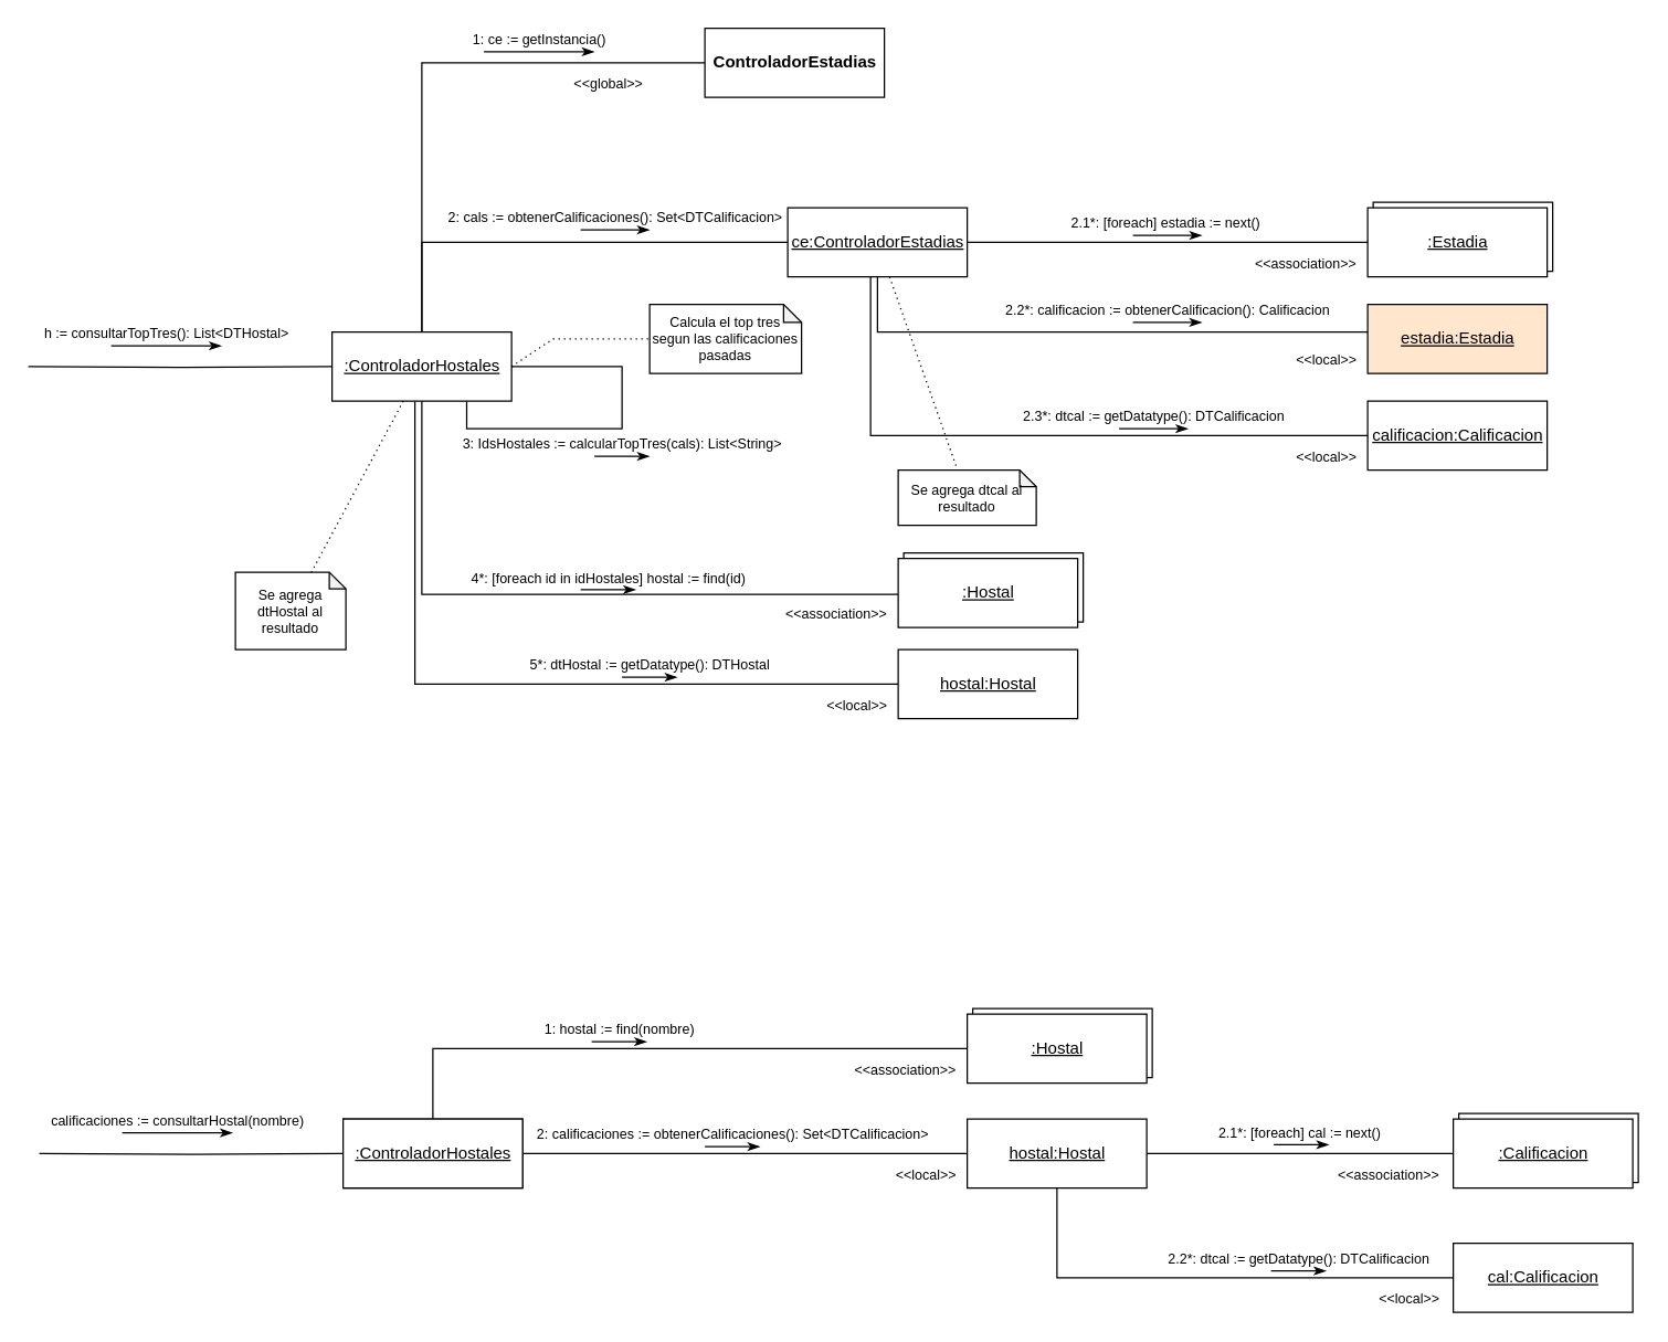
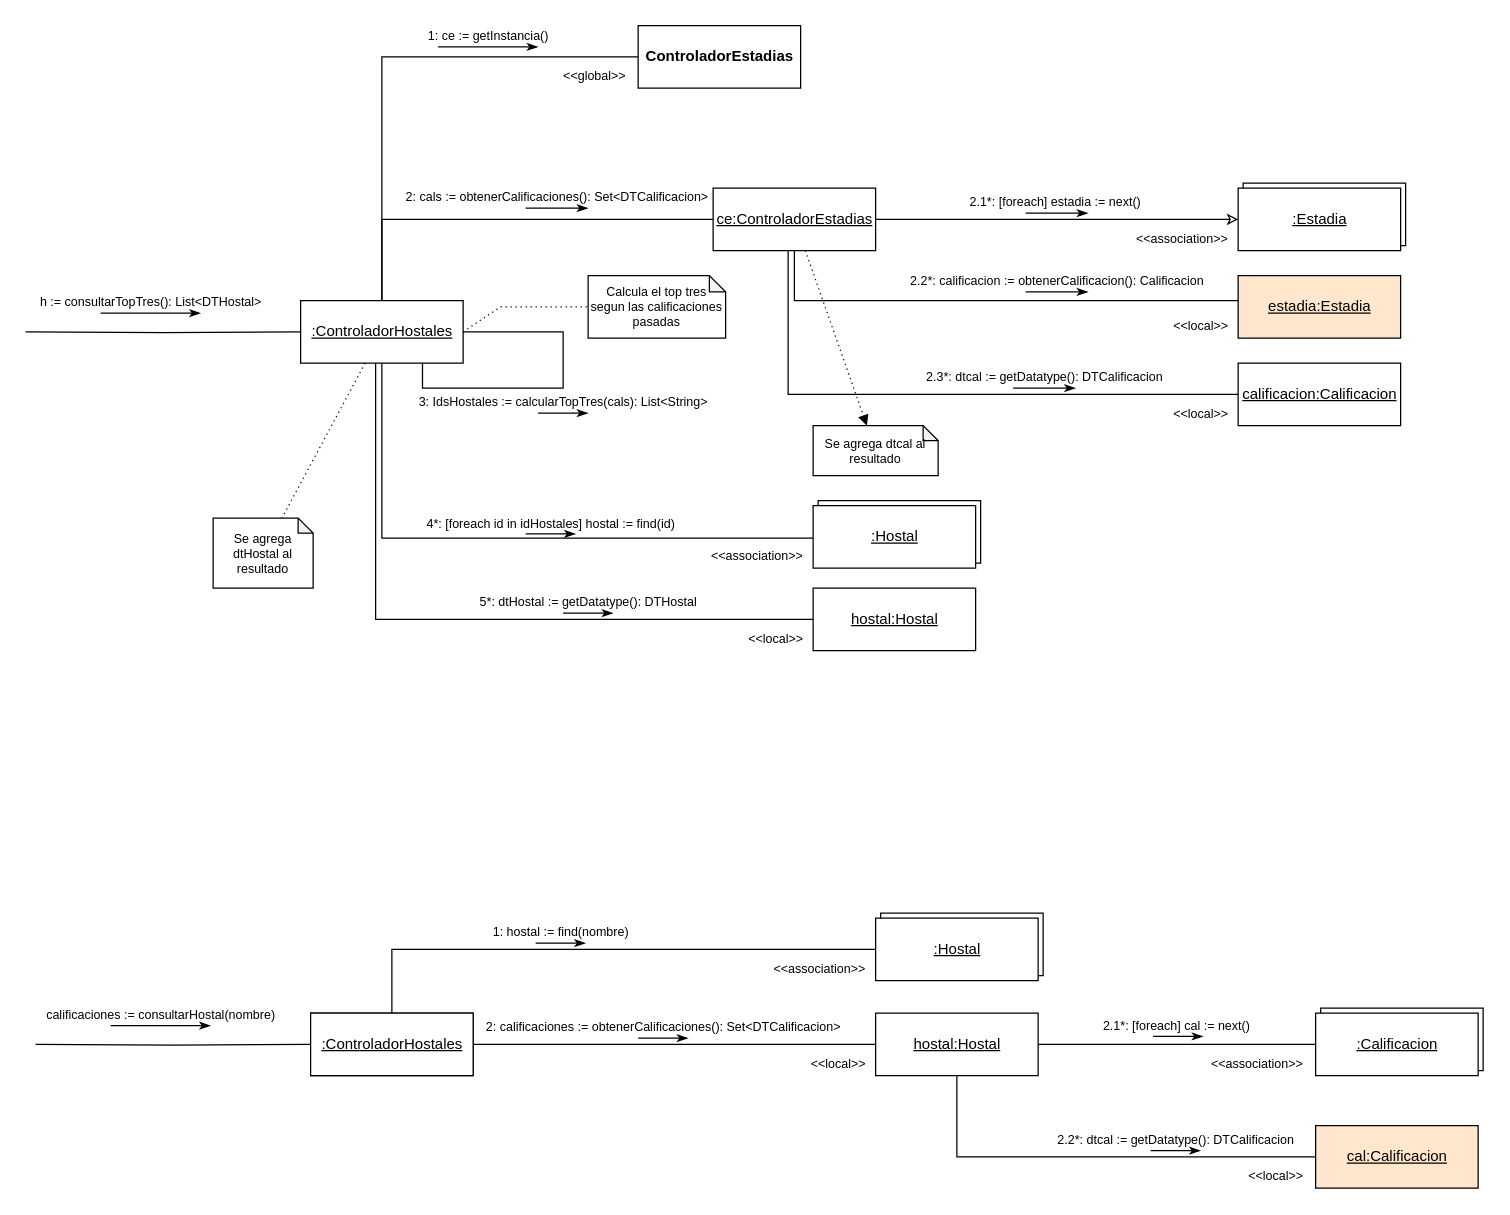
  <mxCell id="0" />
  <mxCell id="1" parent="0" />
  <mxCell id="2" style="edgeStyle=orthogonalEdgeStyle;rounded=0;orthogonalLoop=1;jettySize=auto;html=1;exitX=0.5;exitY=0;exitDx=0;exitDy=0;entryX=0;entryY=0.5;entryDx=0;entryDy=0;labelBackgroundColor=none;fontSize=10;endArrow=none;endFill=0;" parent="1" source="6" target="9" edge="1"><mxGeometry relative="1" as="geometry" /></mxCell>
  <mxCell id="3" style="edgeStyle=orthogonalEdgeStyle;rounded=0;orthogonalLoop=1;jettySize=auto;html=1;exitX=0.5;exitY=0;exitDx=0;exitDy=0;entryX=0;entryY=0.5;entryDx=0;entryDy=0;labelBackgroundColor=none;fontSize=10;endArrow=none;endFill=0;" parent="1" source="6" target="14" edge="1"><mxGeometry relative="1" as="geometry" /></mxCell>
  <mxCell id="4" style="edgeStyle=orthogonalEdgeStyle;rounded=0;orthogonalLoop=1;jettySize=auto;html=1;exitX=0.5;exitY=1;exitDx=0;exitDy=0;endArrow=none;endFill=0;" parent="1" source="6" target="47" edge="1"><mxGeometry relative="1" as="geometry"><Array as="points"><mxPoint x="305" y="430" /></Array></mxGeometry></mxCell>
  <mxCell id="5" style="edgeStyle=orthogonalEdgeStyle;rounded=0;orthogonalLoop=1;jettySize=auto;html=1;endArrow=none;endFill=0;" parent="1" source="6" target="49" edge="1"><mxGeometry relative="1" as="geometry"><Array as="points"><mxPoint x="300" y="495" /></Array></mxGeometry></mxCell>
  <mxCell id="6" value=":ControladorHostales" style="html=1;fontStyle=4" parent="1" vertex="1"><mxGeometry x="240" y="240" width="130" height="50" as="geometry" /></mxCell>
  <mxCell id="7" value="" style="edgeStyle=orthogonalEdgeStyle;rounded=0;orthogonalLoop=1;jettySize=auto;html=1;endArrow=none;endFill=0;" parent="1" target="6" edge="1"><mxGeometry relative="1" as="geometry"><mxPoint x="20" y="265" as="sourcePoint" /></mxGeometry></mxCell>
  <mxCell id="8" value="h := consultarTopTres(): List&amp;lt;DTHostal&amp;gt;" style="html=1;verticalAlign=bottom;endArrow=classicThin;rounded=0;fontSize=10;labelBackgroundColor=none;endFill=1;" parent="1" edge="1"><mxGeometry width="80" relative="1" as="geometry"><mxPoint x="80" y="250" as="sourcePoint" /><mxPoint x="160" y="250" as="targetPoint" /><mxPoint as="offset" /></mxGeometry></mxCell>
  <mxCell id="9" value="ControladorEstadias" style="html=1;fontStyle=1" parent="1" vertex="1"><mxGeometry x="510" y="20" width="130" height="50" as="geometry" /></mxCell>
  <mxCell id="10" value="1: ce := getInstancia()" style="html=1;verticalAlign=bottom;endArrow=classicThin;rounded=0;fontSize=10;labelBackgroundColor=none;endFill=1;" parent="1" edge="1"><mxGeometry width="80" relative="1" as="geometry"><mxPoint x="350" y="37" as="sourcePoint" /><mxPoint x="430" y="37" as="targetPoint" /><mxPoint as="offset" /></mxGeometry></mxCell>
- <mxCell id="11" style="edgeStyle=orthogonalEdgeStyle;rounded=0;orthogonalLoop=1;jettySize=auto;html=1;endArrow=none;endFill=0;" parent="1" source="14" target="39" edge="1"><mxGeometry relative="1" as="geometry"><mxPoint x="880" y="175" as="targetPoint" /></mxGeometry></mxCell>
+ <mxCell id="11" style="edgeStyle=orthogonalEdgeStyle;rounded=0;orthogonalLoop=1;jettySize=auto;html=1;endArrow=classic;endFill=0;" parent="1" source="14" target="39" edge="1"><mxGeometry relative="1" as="geometry"><mxPoint x="880" y="175" as="targetPoint" /></mxGeometry></mxCell>
  <mxCell id="12" style="edgeStyle=orthogonalEdgeStyle;rounded=0;orthogonalLoop=1;jettySize=auto;html=1;endArrow=none;endFill=0;" parent="1" source="14" target="41" edge="1"><mxGeometry relative="1" as="geometry"><Array as="points"><mxPoint x="635" y="240" /></Array></mxGeometry></mxCell>
  <mxCell id="13" style="edgeStyle=orthogonalEdgeStyle;rounded=0;orthogonalLoop=1;jettySize=auto;html=1;endArrow=none;endFill=0;" parent="1" source="14" target="43" edge="1"><mxGeometry relative="1" as="geometry"><Array as="points"><mxPoint x="630" y="315" /></Array></mxGeometry></mxCell>
  <mxCell id="14" value="ce:ControladorEstadias" style="html=1;fontStyle=4" parent="1" vertex="1"><mxGeometry x="570" y="150" width="130" height="50" as="geometry" /></mxCell>
  <mxCell id="15" value="2: cals := obtenerCalificaciones(): Set&amp;lt;DTCalificacion&amp;gt;" style="html=1;verticalAlign=bottom;endArrow=classicThin;rounded=0;fontSize=10;labelBackgroundColor=none;endFill=1;" parent="1" edge="1"><mxGeometry width="80" relative="1" as="geometry"><mxPoint x="420" y="166" as="sourcePoint" /><mxPoint x="470" y="166" as="targetPoint" /><mxPoint as="offset" /></mxGeometry></mxCell>
  <mxCell id="16" value="3: IdsHostales := calcularTopTres(cals): List&amp;lt;String&amp;gt;" style="html=1;verticalAlign=bottom;endArrow=classicThin;rounded=0;fontSize=10;labelBackgroundColor=none;endFill=1;" parent="1" edge="1"><mxGeometry width="80" relative="1" as="geometry"><mxPoint x="430" y="330" as="sourcePoint" /><mxPoint x="470" y="330" as="targetPoint" /><mxPoint as="offset" /></mxGeometry></mxCell>
  <mxCell id="17" value="" style="endArrow=none;dashed=1;html=1;dashPattern=1 3;strokeWidth=1;rounded=0;labelBackgroundColor=none;fontSize=10;exitX=1;exitY=0.5;exitDx=0;exitDy=0;entryX=0;entryY=0.5;entryDx=0;entryDy=0;entryPerimeter=0;" parent="1" source="6" target="18" edge="1"><mxGeometry width="50" height="50" relative="1" as="geometry"><mxPoint x="390" y="250" as="sourcePoint" /><mxPoint x="420" y="220" as="targetPoint" /><Array as="points"><mxPoint x="400" y="245" /></Array></mxGeometry></mxCell>
  <mxCell id="18" value="Calcula el top tres segun las calificaciones pasadas" style="shape=note;whiteSpace=wrap;html=1;backgroundOutline=1;darkOpacity=0.05;fontSize=10;size=13;" parent="1" vertex="1"><mxGeometry x="470" y="220" width="110" height="50" as="geometry" /></mxCell>
  <mxCell id="19" style="edgeStyle=orthogonalEdgeStyle;rounded=0;orthogonalLoop=1;jettySize=auto;html=1;exitX=1;exitY=0.5;exitDx=0;exitDy=0;entryX=0.75;entryY=1;entryDx=0;entryDy=0;labelBackgroundColor=none;fontSize=10;endArrow=none;endFill=0;strokeWidth=1;" parent="1" source="6" target="6" edge="1"><mxGeometry relative="1" as="geometry"><Array as="points"><mxPoint x="450" y="265" /><mxPoint x="450" y="310" /><mxPoint x="338" y="310" /></Array></mxGeometry></mxCell>
- <mxCell id="20" value="&amp;lt;&amp;lt;global&amp;gt;&amp;gt;" style="text;html=1;align=center;verticalAlign=middle;resizable=0;points=[];autosize=1;strokeColor=none;fillColor=none;fontSize=10;" parent="1" vertex="1"><mxGeometry x="405" y="50" width="70" height="20" as="geometry" /></mxCell>
+ <mxCell id="20" value="&amp;lt;&amp;lt;global&amp;gt;&amp;gt;" style="text;html=1;align=center;verticalAlign=middle;resizable=0;points=[];autosize=1;strokeColor=none;fillColor=none;fontSize=10;" parent="1" vertex="1"><mxGeometry x="440" y="50" width="70" height="20" as="geometry" /></mxCell>
  <mxCell id="21" value=":ControladorHostales" style="html=1;fontStyle=4" parent="1" vertex="1"><mxGeometry x="248" y="810" width="130" height="50" as="geometry" /></mxCell>
  <mxCell id="22" value="" style="edgeStyle=orthogonalEdgeStyle;rounded=0;orthogonalLoop=1;jettySize=auto;html=1;endArrow=none;endFill=0;" parent="1" target="21" edge="1"><mxGeometry relative="1" as="geometry"><mxPoint x="28" y="835" as="sourcePoint" /></mxGeometry></mxCell>
  <mxCell id="23" value="calificaciones := consultarHostal(nombre)" style="html=1;verticalAlign=bottom;endArrow=classicThin;rounded=0;fontSize=10;labelBackgroundColor=none;endFill=1;" parent="1" edge="1"><mxGeometry width="80" relative="1" as="geometry"><mxPoint x="88" y="820" as="sourcePoint" /><mxPoint x="168" y="820" as="targetPoint" /><mxPoint as="offset" /></mxGeometry></mxCell>
  <mxCell id="24" style="edgeStyle=orthogonalEdgeStyle;rounded=0;orthogonalLoop=1;jettySize=auto;html=1;exitX=0.5;exitY=0;exitDx=0;exitDy=0;entryX=0;entryY=0.5;entryDx=0;entryDy=0;endArrow=none;endFill=0;" parent="1" source="26" target="29" edge="1"><mxGeometry relative="1" as="geometry" /></mxCell>
  <mxCell id="25" style="edgeStyle=orthogonalEdgeStyle;rounded=0;orthogonalLoop=1;jettySize=auto;html=1;exitX=1;exitY=0.5;exitDx=0;exitDy=0;entryX=0;entryY=0.5;entryDx=0;entryDy=0;endArrow=none;endFill=0;" parent="1" source="26" target="33" edge="1"><mxGeometry relative="1" as="geometry" /></mxCell>
  <mxCell id="26" value=":ControladorHostales" style="html=1;fontStyle=4" parent="1" vertex="1"><mxGeometry x="248" y="810" width="130" height="50" as="geometry" /></mxCell>
  <mxCell id="27" value="" style="group" parent="1" vertex="1" connectable="0"><mxGeometry x="700" y="730" width="134" height="54" as="geometry" /></mxCell>
  <mxCell id="28" value="" style="html=1;fontStyle=4" parent="27" vertex="1"><mxGeometry x="4" width="130" height="50" as="geometry" /></mxCell>
  <mxCell id="29" value=":Hostal" style="html=1;fontStyle=4" parent="27" vertex="1"><mxGeometry y="4" width="130" height="50" as="geometry" /></mxCell>
  <mxCell id="30" value="1: hostal := find(nombre)" style="html=1;verticalAlign=bottom;endArrow=classicThin;rounded=0;fontSize=10;labelBackgroundColor=none;endFill=1;" parent="1" edge="1"><mxGeometry width="80" relative="1" as="geometry"><mxPoint x="428" y="754" as="sourcePoint" /><mxPoint x="468" y="754" as="targetPoint" /><mxPoint as="offset" /></mxGeometry></mxCell>
  <mxCell id="31" style="edgeStyle=orthogonalEdgeStyle;rounded=0;orthogonalLoop=1;jettySize=auto;html=1;endArrow=none;endFill=0;" parent="1" source="33" target="53" edge="1"><mxGeometry relative="1" as="geometry" /></mxCell>
  <mxCell id="32" style="edgeStyle=orthogonalEdgeStyle;rounded=0;orthogonalLoop=1;jettySize=auto;html=1;endArrow=none;endFill=0;" parent="1" source="33" target="54" edge="1"><mxGeometry relative="1" as="geometry"><Array as="points"><mxPoint x="765" y="925" /></Array></mxGeometry></mxCell>
  <mxCell id="33" value="hostal:Hostal" style="html=1;fontStyle=4" parent="1" vertex="1"><mxGeometry x="700" y="810" width="130" height="50" as="geometry" /></mxCell>
  <mxCell id="34" value="2: calificaciones := obtenerCalificaciones(): Set&amp;lt;DTCalificacion&amp;gt;" style="html=1;verticalAlign=bottom;endArrow=classicThin;rounded=0;fontSize=10;labelBackgroundColor=none;endFill=1;" parent="1" edge="1"><mxGeometry width="80" relative="1" as="geometry"><mxPoint x="510" y="830" as="sourcePoint" /><mxPoint x="550" y="830" as="targetPoint" /><mxPoint as="offset" /></mxGeometry></mxCell>
  <mxCell id="35" value="Se agrega dtcal al resultado" style="shape=note;whiteSpace=wrap;html=1;backgroundOutline=1;darkOpacity=0.05;size=12;fontSize=10;" parent="1" vertex="1"><mxGeometry x="650" y="340" width="100" height="40" as="geometry" /></mxCell>
- <mxCell id="36" value="" style="endArrow=none;dashed=1;html=1;dashPattern=1 3;strokeWidth=1;rounded=0;" parent="1" source="14" target="35" edge="1"><mxGeometry width="50" height="50" relative="1" as="geometry"><mxPoint x="704" y="158.645" as="sourcePoint" /><mxPoint x="776.66" y="154" as="targetPoint" /></mxGeometry></mxCell>
+ <mxCell id="36" value="" style="endArrow=block;dashed=1;html=1;dashPattern=1 3;strokeWidth=1;rounded=0;" parent="1" source="14" target="35" edge="1"><mxGeometry width="50" height="50" relative="1" as="geometry"><mxPoint x="704" y="158.645" as="sourcePoint" /><mxPoint x="776.66" y="154" as="targetPoint" /></mxGeometry></mxCell>
  <mxCell id="37" value="" style="group" parent="1" vertex="1" connectable="0"><mxGeometry x="990" y="146" width="134" height="54" as="geometry" /></mxCell>
  <mxCell id="38" value="" style="html=1;fontStyle=4" parent="37" vertex="1"><mxGeometry x="4" width="130" height="50" as="geometry" /></mxCell>
  <mxCell id="39" value=":Estadia" style="html=1;fontStyle=4" parent="37" vertex="1"><mxGeometry y="4" width="130" height="50" as="geometry" /></mxCell>
  <mxCell id="40" value="2.1*: [foreach] estadia := next()&amp;nbsp;" style="html=1;verticalAlign=bottom;endArrow=classicThin;rounded=0;fontSize=10;labelBackgroundColor=none;endFill=1;" parent="1" edge="1"><mxGeometry width="80" relative="1" as="geometry"><mxPoint x="820" y="170" as="sourcePoint" /><mxPoint x="870" y="170" as="targetPoint" /><mxPoint as="offset" /></mxGeometry></mxCell>
  <mxCell id="41" value="estadia:Estadia" style="html=1;fontStyle=4;fillColor=#ffe6cc;" parent="1" vertex="1"><mxGeometry x="990" y="220" width="130" height="50" as="geometry" /></mxCell>
  <mxCell id="42" value="2.2*: calificacion := obtenerCalificacion(): Calificacion" style="html=1;verticalAlign=bottom;endArrow=classicThin;rounded=0;fontSize=10;labelBackgroundColor=none;endFill=1;" parent="1" edge="1"><mxGeometry width="80" relative="1" as="geometry"><mxPoint x="820" y="233" as="sourcePoint" /><mxPoint x="870" y="233" as="targetPoint" /><mxPoint as="offset" /></mxGeometry></mxCell>
  <mxCell id="43" value="calificacion:Calificacion" style="html=1;fontStyle=4" parent="1" vertex="1"><mxGeometry x="990" y="290" width="130" height="50" as="geometry" /></mxCell>
  <mxCell id="44" value="2.3*: dtcal := getDatatype(): DTCalificacion" style="html=1;verticalAlign=bottom;endArrow=classicThin;rounded=0;fontSize=10;labelBackgroundColor=none;endFill=1;" parent="1" edge="1"><mxGeometry width="80" relative="1" as="geometry"><mxPoint x="810" y="310" as="sourcePoint" /><mxPoint x="860" y="310" as="targetPoint" /><mxPoint as="offset" /></mxGeometry></mxCell>
  <mxCell id="45" value="" style="group" parent="1" vertex="1" connectable="0"><mxGeometry x="650" y="400" width="134" height="54" as="geometry" /></mxCell>
  <mxCell id="46" value="" style="html=1;fontStyle=4" parent="45" vertex="1"><mxGeometry x="4" width="130" height="50" as="geometry" /></mxCell>
  <mxCell id="47" value=":Hostal" style="html=1;fontStyle=4" parent="45" vertex="1"><mxGeometry y="4" width="130" height="50" as="geometry" /></mxCell>
  <mxCell id="48" value="4*: [foreach id in idHostales] hostal := find(id)" style="html=1;verticalAlign=bottom;endArrow=classicThin;rounded=0;fontSize=10;labelBackgroundColor=none;endFill=1;" parent="1" edge="1"><mxGeometry width="80" relative="1" as="geometry"><mxPoint x="420" y="426.67" as="sourcePoint" /><mxPoint x="460" y="426.67" as="targetPoint" /><mxPoint as="offset" /></mxGeometry></mxCell>
  <mxCell id="49" value="hostal:Hostal" style="html=1;fontStyle=4" parent="1" vertex="1"><mxGeometry x="650" y="470" width="130" height="50" as="geometry" /></mxCell>
  <mxCell id="50" value="5*: dtHostal := getDatatype(): DTHostal" style="html=1;verticalAlign=bottom;endArrow=classicThin;rounded=0;fontSize=10;labelBackgroundColor=none;endFill=1;" parent="1" edge="1"><mxGeometry width="80" relative="1" as="geometry"><mxPoint x="450" y="490" as="sourcePoint" /><mxPoint x="490" y="490" as="targetPoint" /><mxPoint as="offset" /></mxGeometry></mxCell>
  <mxCell id="51" value="" style="group" parent="1" vertex="1" connectable="0"><mxGeometry x="1052" y="806" width="134" height="54" as="geometry" /></mxCell>
  <mxCell id="52" value="" style="html=1;fontStyle=4" parent="51" vertex="1"><mxGeometry x="4" width="130" height="50" as="geometry" /></mxCell>
  <mxCell id="53" value=":Calificacion" style="html=1;fontStyle=4" parent="51" vertex="1"><mxGeometry y="4" width="130" height="50" as="geometry" /></mxCell>
- <mxCell id="54" value="cal:Calificacion" style="html=1;fontStyle=4" parent="1" vertex="1"><mxGeometry x="1052" y="900" width="130" height="50" as="geometry" /></mxCell>
+ <mxCell id="54" value="cal:Calificacion" style="html=1;fontStyle=4;fillColor=#ffe6cc;" parent="1" vertex="1"><mxGeometry x="1052" y="900" width="130" height="50" as="geometry" /></mxCell>
  <mxCell id="55" value="2.1*: [foreach] cal := next()&amp;nbsp;" style="html=1;verticalAlign=bottom;endArrow=classicThin;rounded=0;fontSize=10;labelBackgroundColor=none;endFill=1;" parent="1" edge="1"><mxGeometry width="80" relative="1" as="geometry"><mxPoint x="922" y="828.62" as="sourcePoint" /><mxPoint x="962" y="828.62" as="targetPoint" /><mxPoint as="offset" /></mxGeometry></mxCell>
  <mxCell id="56" value="2.2*: dtcal := getDatatype(): DTCalificacion" style="html=1;verticalAlign=bottom;endArrow=classicThin;rounded=0;fontSize=10;labelBackgroundColor=none;endFill=1;" parent="1" edge="1"><mxGeometry width="80" relative="1" as="geometry"><mxPoint x="920" y="920" as="sourcePoint" /><mxPoint x="960" y="920" as="targetPoint" /><mxPoint as="offset" /></mxGeometry></mxCell>
  <mxCell id="57" value="&amp;lt;&amp;lt;association&amp;gt;&amp;gt;" style="text;html=1;align=center;verticalAlign=middle;resizable=0;points=[];autosize=1;strokeColor=none;fillColor=none;fontSize=10;" parent="1" vertex="1"><mxGeometry x="900" y="180" width="90" height="20" as="geometry" /></mxCell>
  <mxCell id="58" value="&amp;lt;&amp;lt;local&amp;gt;&amp;gt;" style="text;html=1;align=center;verticalAlign=middle;resizable=0;points=[];autosize=1;strokeColor=none;fillColor=none;fontSize=10;" parent="1" vertex="1"><mxGeometry x="930" y="250" width="60" height="20" as="geometry" /></mxCell>
  <mxCell id="59" value="&amp;lt;&amp;lt;local&amp;gt;&amp;gt;" style="text;html=1;align=center;verticalAlign=middle;resizable=0;points=[];autosize=1;strokeColor=none;fillColor=none;fontSize=10;" parent="1" vertex="1"><mxGeometry x="930" y="320" width="60" height="20" as="geometry" /></mxCell>
  <mxCell id="60" value="&amp;lt;&amp;lt;association&amp;gt;&amp;gt;" style="text;html=1;align=center;verticalAlign=middle;resizable=0;points=[];autosize=1;strokeColor=none;fillColor=none;fontSize=10;" parent="1" vertex="1"><mxGeometry x="560" y="434" width="90" height="20" as="geometry" /></mxCell>
  <mxCell id="61" value="&amp;lt;&amp;lt;local&amp;gt;&amp;gt;" style="text;html=1;align=center;verticalAlign=middle;resizable=0;points=[];autosize=1;strokeColor=none;fillColor=none;fontSize=10;" parent="1" vertex="1"><mxGeometry x="590" y="500" width="60" height="20" as="geometry" /></mxCell>
  <mxCell id="62" value="&amp;lt;&amp;lt;association&amp;gt;&amp;gt;" style="text;html=1;align=center;verticalAlign=middle;resizable=0;points=[];autosize=1;strokeColor=none;fillColor=none;fontSize=10;" parent="1" vertex="1"><mxGeometry x="610" y="764" width="90" height="20" as="geometry" /></mxCell>
  <mxCell id="63" value="&amp;lt;&amp;lt;local&amp;gt;&amp;gt;" style="text;html=1;align=center;verticalAlign=middle;resizable=0;points=[];autosize=1;strokeColor=none;fillColor=none;fontSize=10;" parent="1" vertex="1"><mxGeometry x="640" y="840" width="60" height="20" as="geometry" /></mxCell>
  <mxCell id="64" value="&amp;lt;&amp;lt;local&amp;gt;&amp;gt;" style="text;html=1;align=center;verticalAlign=middle;resizable=0;points=[];autosize=1;strokeColor=none;fillColor=none;fontSize=10;" parent="1" vertex="1"><mxGeometry x="990" y="930" width="60" height="20" as="geometry" /></mxCell>
  <mxCell id="65" value="&amp;lt;&amp;lt;association&amp;gt;&amp;gt;" style="text;html=1;align=center;verticalAlign=middle;resizable=0;points=[];autosize=1;strokeColor=none;fillColor=none;fontSize=10;" parent="1" vertex="1"><mxGeometry x="960" y="840" width="90" height="20" as="geometry" /></mxCell>
  <mxCell id="66" value="Se agrega dtHostal al resultado" style="shape=note;whiteSpace=wrap;html=1;backgroundOutline=1;darkOpacity=0.05;size=12;fontSize=10;" vertex="1" parent="1"><mxGeometry x="170" y="414" width="80" height="56" as="geometry" /></mxCell>
  <mxCell id="67" value="" style="endArrow=none;dashed=1;html=1;dashPattern=1 3;strokeWidth=1;rounded=0;" edge="1" parent="1" source="6" target="66"><mxGeometry width="50" height="50" relative="1" as="geometry"><mxPoint x="170.004" y="360" as="sourcePoint" /><mxPoint x="219.193" y="500" as="targetPoint" /></mxGeometry></mxCell>
